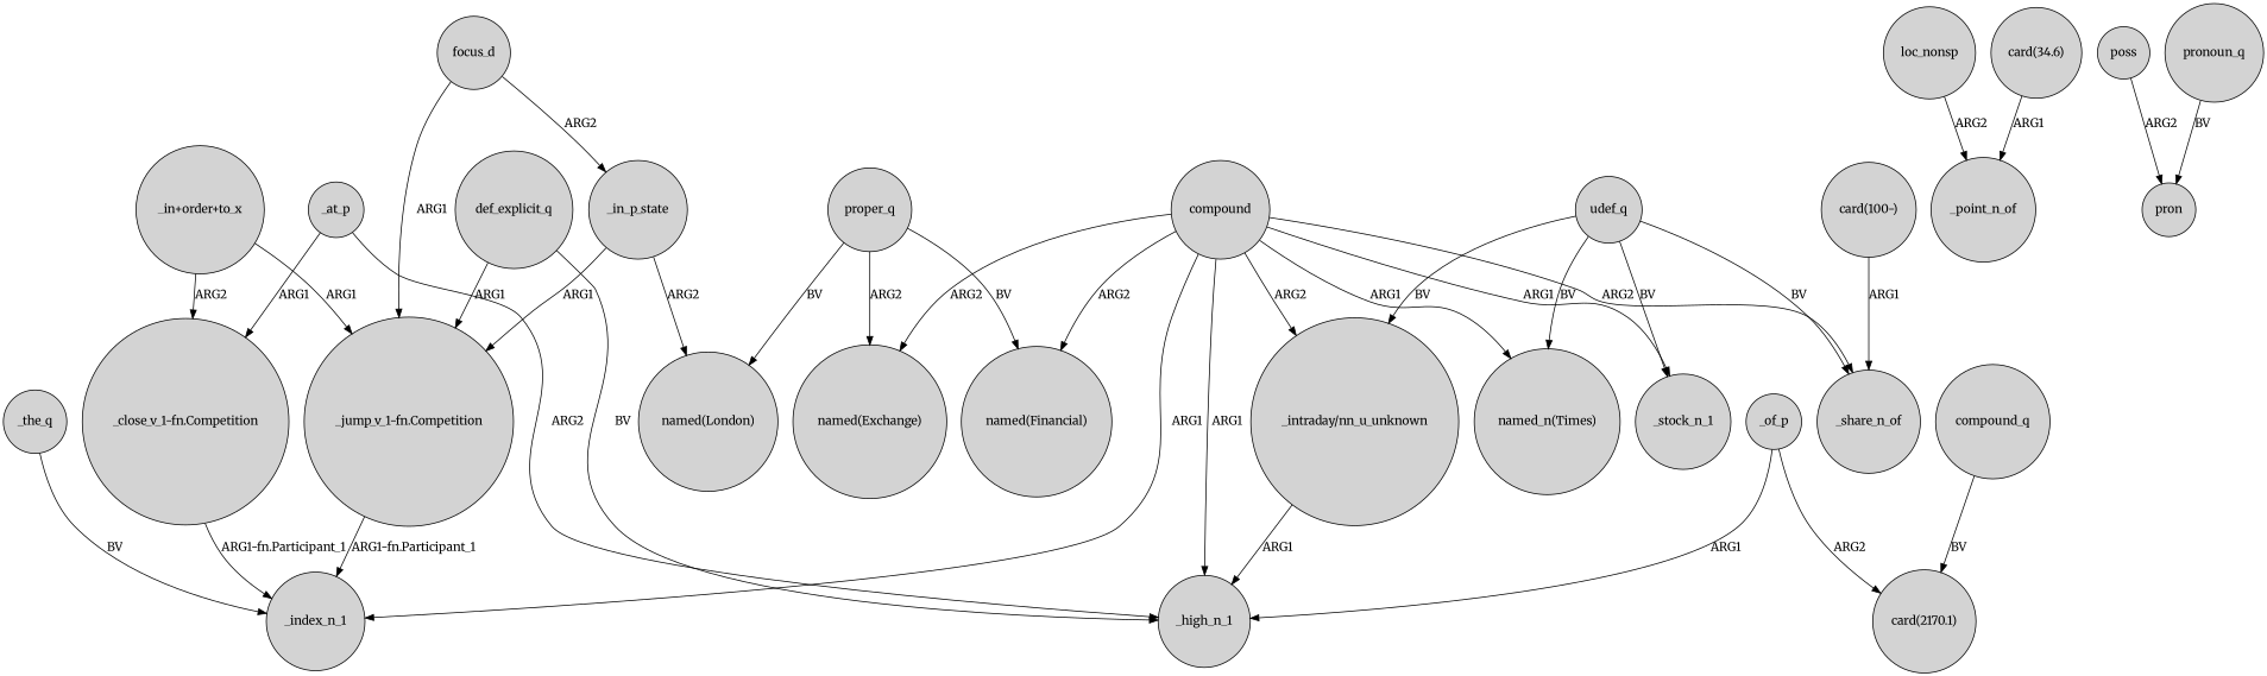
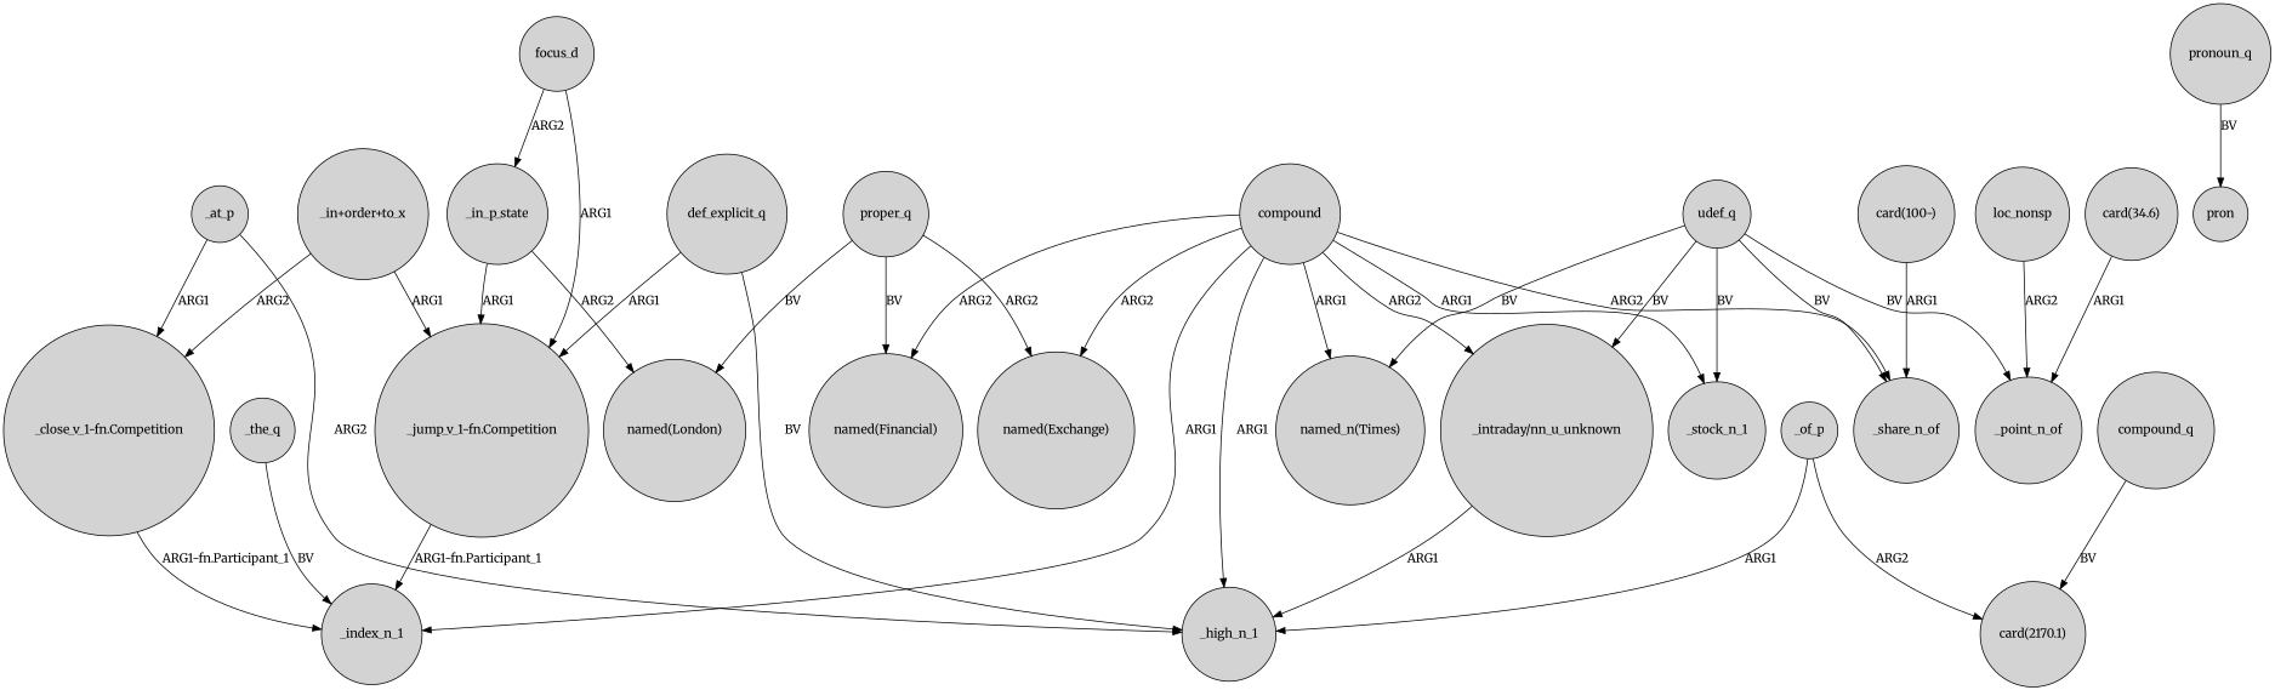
  digraph {
    fontname=Merriweather
    node [fontname=Merriweather shape=circle style=filled]
    edge [fontname=Merriweather]
    compound
    "named(Exchange)"
    "named_n(Times)"
    "_intraday/nn_u_unknown"
    _high_n_1
    _share_n_of
    "named(Financial)"
    _index_n_1
    _stock_n_1
    loc_nonsp
    _point_n_of
    "_jump_v_1-fn.Competition"
    focus_d
    _in_p_state
    "named(London)"
    udef_q
    _at_p
    "_close_v_1-fn.Competition"
-   poss
    pron
    "card(100-)"
    _of_p
    "card(2170.1)"
    _the_q
    proper_q
    pronoun_q
    def_explicit_q
    "card(34.6)"
    "_in+order+to_x"
    n30 [label=compound_q]
    compound -> "named(Exchange)" [label=ARG2]
    compound -> "named_n(Times)" [label=ARG1]
    compound -> "_intraday/nn_u_unknown" [label=ARG2]
    compound -> _high_n_1 [label=ARG1]
    compound -> _share_n_of [label=ARG2]
    compound -> "named(Financial)" [label=ARG2]
    compound -> _index_n_1 [label=ARG1]
    compound -> _stock_n_1 [label=ARG1]
    "_intraday/nn_u_unknown" -> _high_n_1 [label=ARG1]
    loc_nonsp -> _point_n_of [label=ARG2]
    "_jump_v_1-fn.Competition" -> _index_n_1 [label="ARG1-fn.Participant_1"]
    focus_d -> "_jump_v_1-fn.Competition" [label=ARG1]
    focus_d -> _in_p_state [label=ARG2]
    _in_p_state -> "_jump_v_1-fn.Competition" [label=ARG1]
    _in_p_state -> "named(London)" [label=ARG2]
    udef_q -> "named_n(Times)" [label=BV]
    udef_q -> "_intraday/nn_u_unknown" [label=BV]
    udef_q -> _share_n_of [label=BV]
    udef_q -> _stock_n_1 [label=BV]
+   udef_q -> _point_n_of [label=BV]
    _at_p -> _high_n_1 [label=ARG2]
    _at_p -> "_close_v_1-fn.Competition" [label=ARG1]
    "_close_v_1-fn.Competition" -> _index_n_1 [label="ARG1-fn.Participant_1"]
-   poss -> pron [label=ARG2]
    "card(100-)" -> _share_n_of [label=ARG1]
    _of_p -> _high_n_1 [label=ARG1]
    _of_p -> "card(2170.1)" [label=ARG2]
    _the_q -> _index_n_1 [label=BV]
    proper_q -> "named(Exchange)" [label=ARG2]
    proper_q -> "named(Financial)" [label=BV]
    proper_q -> "named(London)" [label=BV]
    pronoun_q -> pron [label=BV]
    def_explicit_q -> _high_n_1 [label=BV]
    def_explicit_q -> "_jump_v_1-fn.Competition" [label=ARG1]
    "card(34.6)" -> _point_n_of [label=ARG1]
    "_in+order+to_x" -> "_jump_v_1-fn.Competition" [label=ARG1]
    "_in+order+to_x" -> "_close_v_1-fn.Competition" [label=ARG2]
    n30 -> "card(2170.1)" [label=BV]
  }
